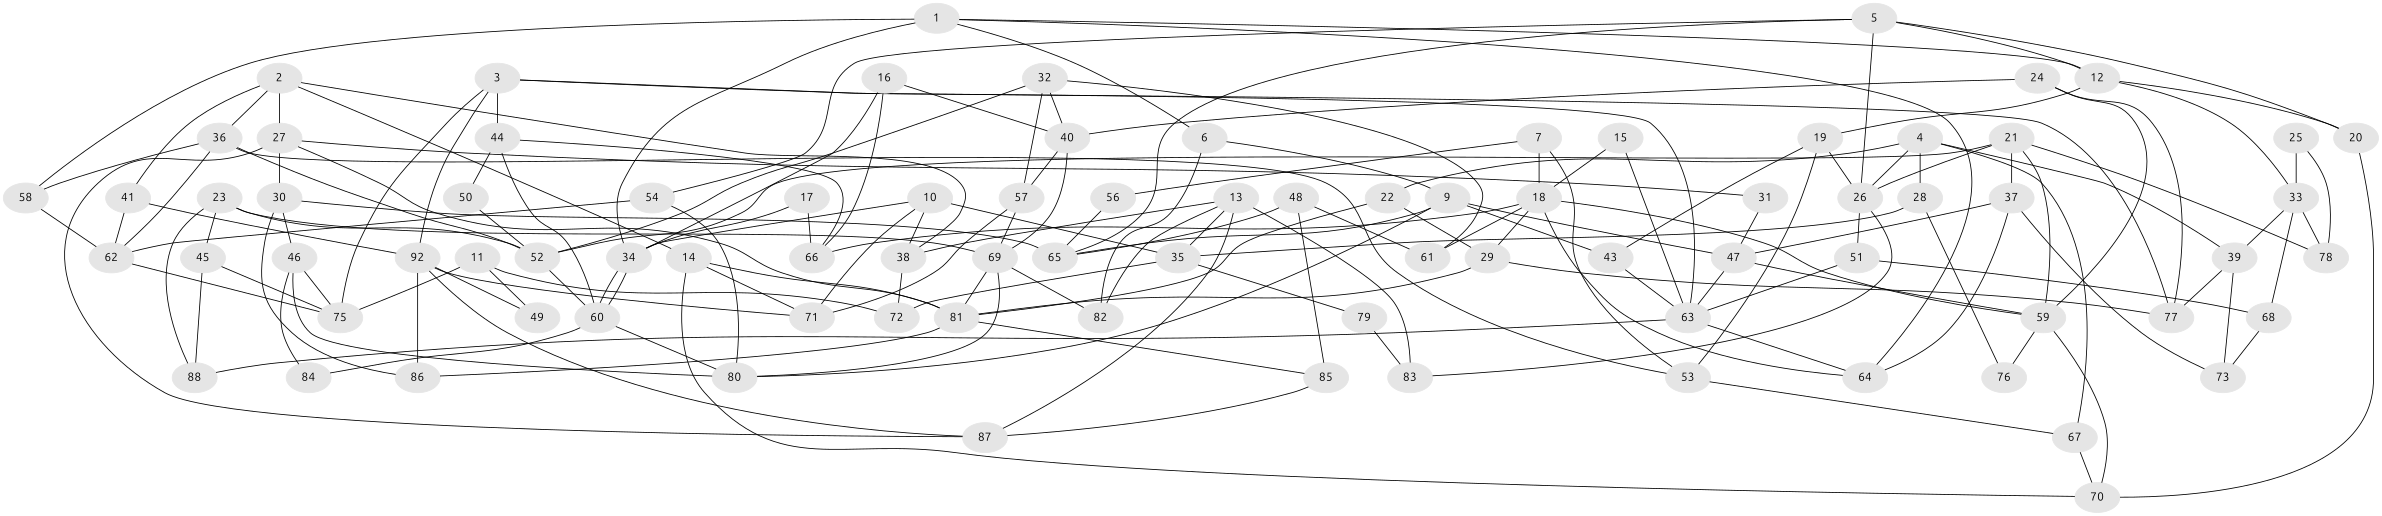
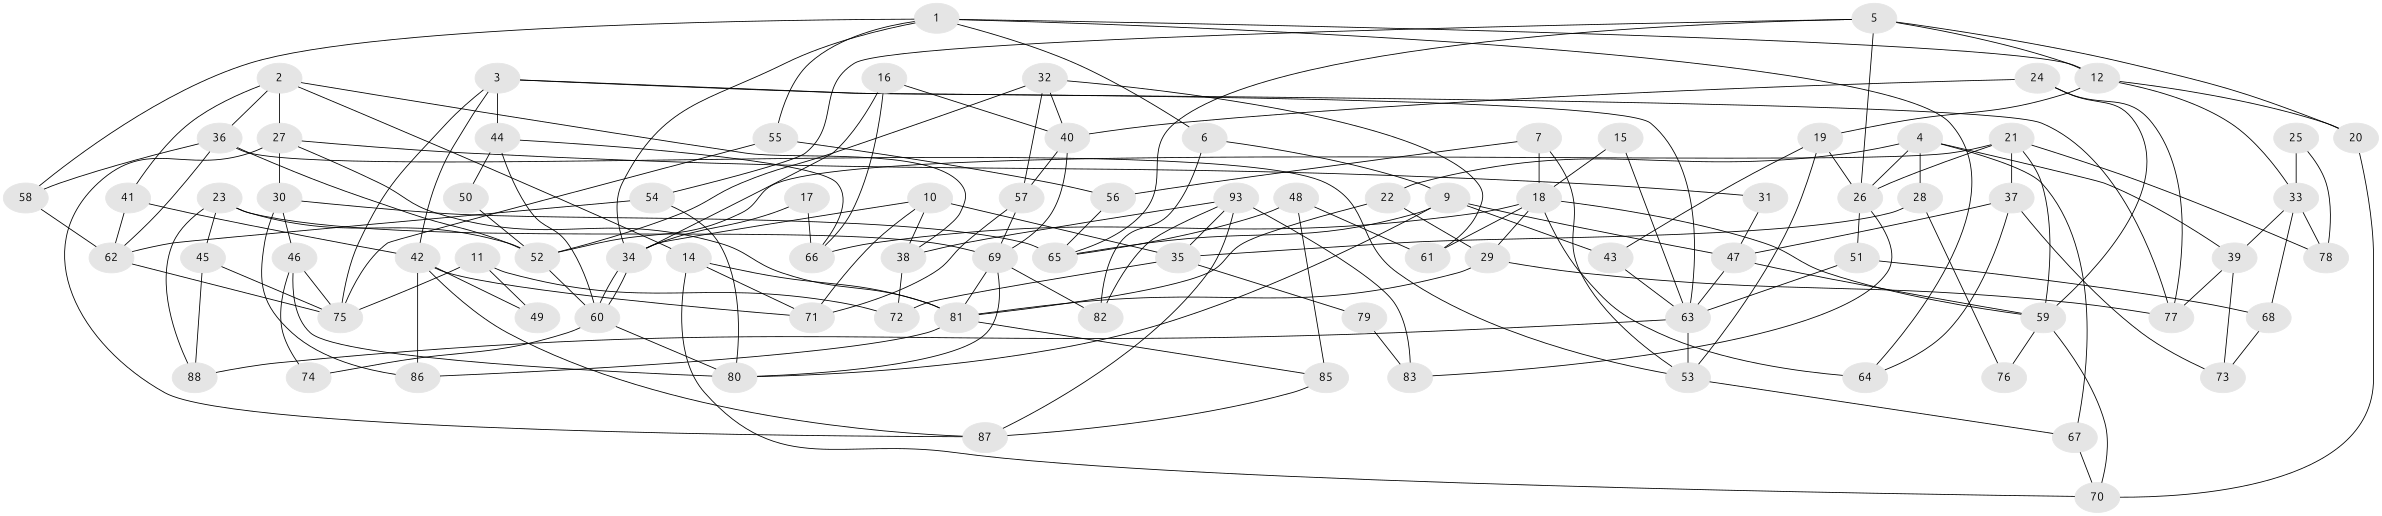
  graph {
    fontname=Ubuntu
    node [color=gray90 fontname=Ubuntu style=filled]
    edge [fontname=Ubuntu]
    1
    6
    12
    34
+   55
    58
    64
    9
    82
    20
    19
    33
    60
    75
    56
    62
    2
    14
    27
    36
    38
    41
    71
    70
    81
    87
    30
    31
    53
    52
    72
-   42 [label=92]
+   42
    3
    44
    63
    77
    49
    86
    66
    50
    n41 [label=88]
    4
    22
    26
    28
    39
    67
    29
    83
    51
    35
    76
    73
    5
    54
    65
    80
    43
    47
    7
    18
    59
    61
    32
    40
    57
    10
    79
    11
    78
    68
-   13
+   13 [label=93]
    85
    15
    16
    69
    17
    45
    21
    37
    23
    24
    25
    46
-   74 [label=84]
+   74
    48
    1 -- 6
    1 -- 12
    1 -- 34
+   1 -- 55
    1 -- 58
    1 -- 64
    6 -- 9
    6 -- 82
    12 -- 20
    12 -- 19
    12 -- 33
    34 -- 60
    34 -- 60
+   55 -- 75
+   55 -- 56
    58 -- 62
    9 -- 65
    9 -- 80
    9 -- 43
    9 -- 47
    20 -- 70
    19 -- 53
    19 -- 26
    19 -- 43
    33 -- 39
    33 -- 78
    33 -- 68
    60 -- 80
    60 -- 74
    56 -- 65
    62 -- 75
    2 -- 14
    2 -- 27
    2 -- 36
    2 -- 38
    2 -- 41
    14 -- 71
    14 -- 70
    14 -- 81
    27 -- 81
    27 -- 87
    27 -- 30
    27 -- 31
    36 -- 58
    36 -- 62
    36 -- 53
    36 -- 52
    38 -- 72
    41 -- 62
    41 -- 42
    81 -- 86
    81 -- 85
    30 -- 86
    30 -- 65
    30 -- 46
    31 -- 47
    53 -- 67
    52 -- 60
    42 -- 71
    42 -- 87
    42 -- 49
    42 -- 86
    3 -- 75
    3 -- 42
    3 -- 44
    3 -- 63
    3 -- 77
    44 -- 60
    44 -- 66
    44 -- 50
-   63 -- 64
+   63 -- 53
    63 -- n41
    50 -- 52
    4 -- 22
    4 -- 26
    4 -- 28
    4 -- 39
    4 -- 67
    22 -- 81
    22 -- 29
    26 -- 83
    26 -- 51
    28 -- 35
    28 -- 76
    39 -- 77
    39 -- 73
    67 -- 70
    29 -- 81
    29 -- 77
    51 -- 63
    51 -- 68
    35 -- 72
    35 -- 79
    5 -- 12
    5 -- 20
    5 -- 26
    5 -- 54
    5 -- 65
    54 -- 62
    54 -- 80
    43 -- 63
    47 -- 63
    47 -- 59
    7 -- 56
    7 -- 53
    7 -- 18
    18 -- 64
    18 -- 66
    18 -- 29
    18 -- 59
    18 -- 61
    59 -- 70
    59 -- 76
    32 -- 52
    32 -- 61
    32 -- 40
    32 -- 57
    40 -- 57
    40 -- 69
    57 -- 71
    57 -- 69
    10 -- 34
    10 -- 38
    10 -- 71
    10 -- 35
    79 -- 83
    11 -- 75
    11 -- 72
    11 -- 49
    68 -- 73
    13 -- 82
    13 -- 38
    13 -- 87
    13 -- 83
    13 -- 35
    85 -- 87
    15 -- 63
    15 -- 18
    16 -- 34
    16 -- 66
    16 -- 40
    69 -- 82
    69 -- 81
    69 -- 80
    17 -- 34
    17 -- 66
    45 -- 75
    45 -- n41
    21 -- 52
    21 -- 26
    21 -- 59
    21 -- 78
    21 -- 37
    37 -- 64
    37 -- 73
    37 -- 47
    23 -- 52
    23 -- n41
    23 -- 69
    23 -- 45
    24 -- 77
    24 -- 59
    24 -- 40
    25 -- 33
    25 -- 78
    46 -- 75
    46 -- 80
    46 -- 74
    48 -- 65
    48 -- 61
    48 -- 85
  }
